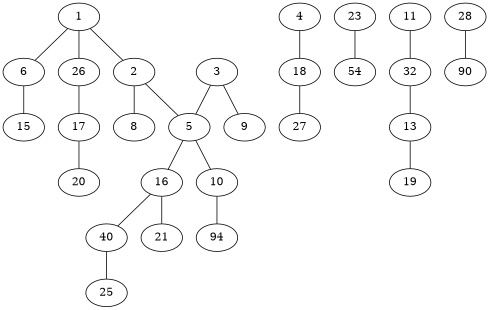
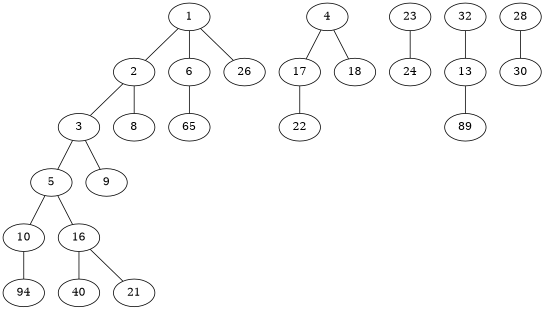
  graph {
    1
    2
    6
    26
    3
    8
-   15
+   15 [label=65]
    5
    9
    4
    17
    18
    23
-   24 [label=54]
+   24
    10
    16
-   22 [label=20]
-   27
+   22
    n19 [label=94]
    n20 [label=40]
    21
    n22 [label=32]
-   11
-   25
    13
-   19
+   19 [label=89]
    28
-   30 [label=90]
+   30
    1 -- 2
    1 -- 6
    1 -- 26
-   2 -- 5
+   2 -- 3
    2 -- 8
    6 -- 15
    3 -- 5
    3 -- 9
    5 -- 10
    5 -- 16
-   26 -- 17
+   4 -- 17
    4 -- 18
    17 -- 22
-   18 -- 27
    23 -- 24
    10 -- n19
    16 -- n20
    16 -- 21
-   n20 -- 25
    n22 -- 13
-   11 -- n22
    13 -- 19
    28 -- 30
  }
